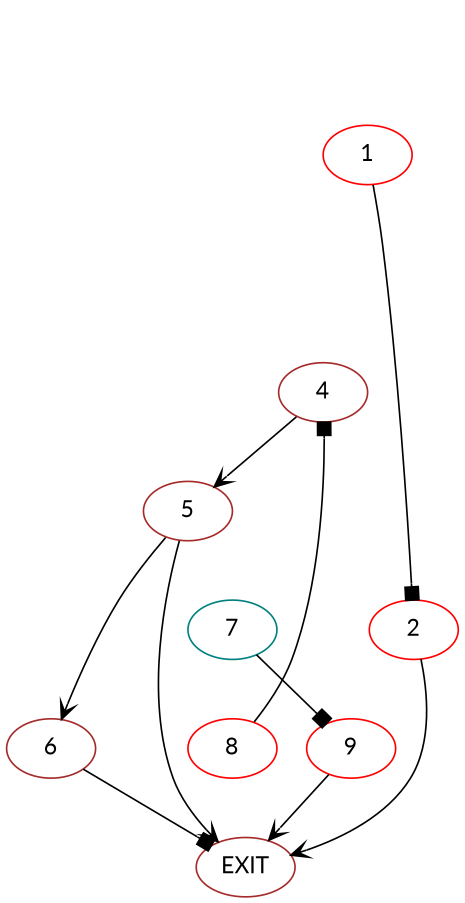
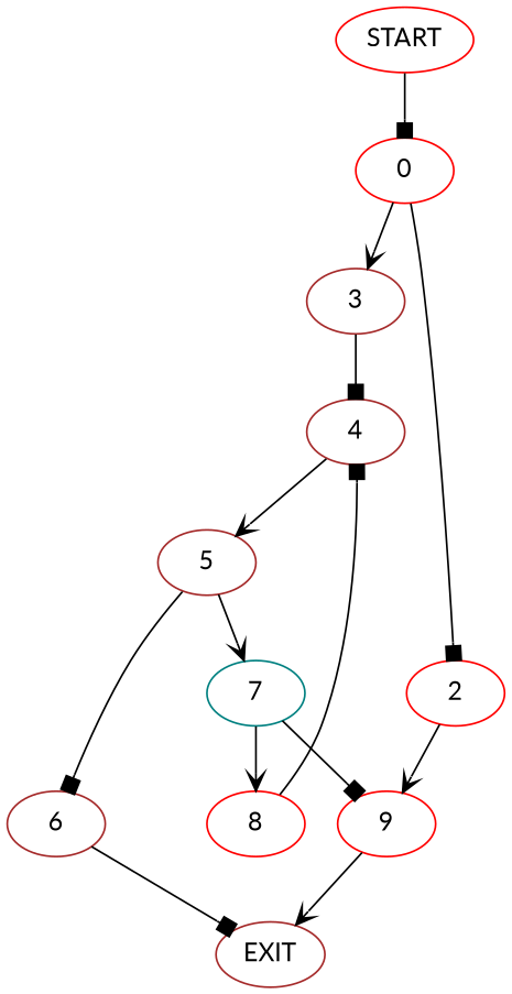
  digraph {
    fontname=Lato
    node [color=red fontname=Lato]
    edge [arrowhead=vee fontname=Lato]
-   1
+   n1 [label=START]
+   1 [label=0]
    2
+   3 [color=brown]
    n5 [color=brown label=EXIT]
    4 [color=brown]
    5 [color=brown]
    6 [color=brown]
    7 [color=teal]
    8
    9
+   n1 -> 1 [arrowhead=box]
    1 -> 2 [arrowhead=box]
-   2 -> n5
+   1 -> 3
+   2 -> 9
+   3 -> 4 [arrowhead=box]
    4 -> 5
-   5 -> 6
-   5 -> n5
+   5 -> 6 [arrowhead=box]
+   5 -> 7
    6 -> n5 [arrowhead=box]
+   7 -> 8
    7 -> 9 [arrowhead=box]
    8 -> 4 [arrowhead=box]
    9 -> n5
  }
